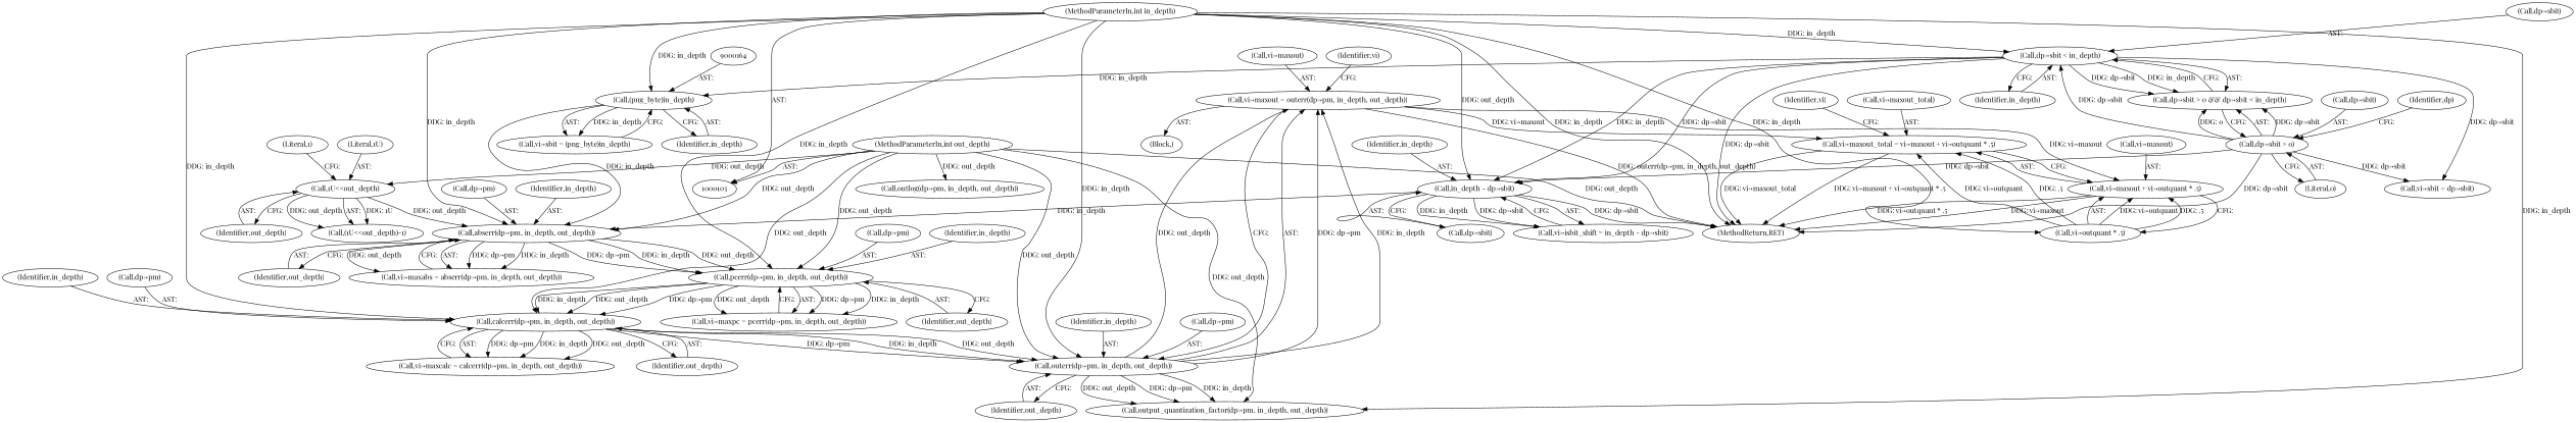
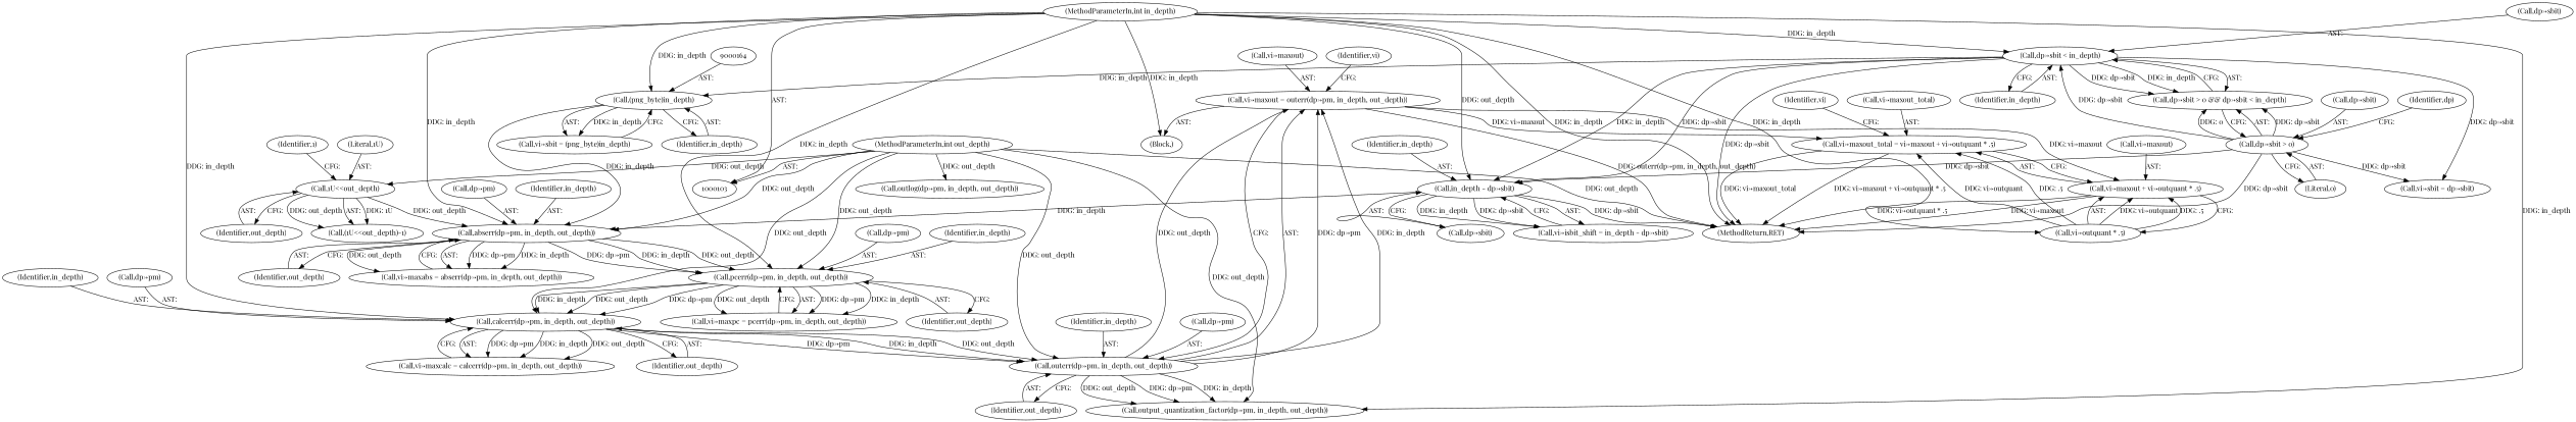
  digraph {
    fontname="Playfair Display"
    node [fontname="Playfair Display"]
    edge [fontname="Playfair Display"]
    n1 [label="(Call,vi->maxout = outerr(dp->pm, in_depth, out_depth))"]
    n2 [label="(Call,outerr(dp->pm, in_depth, out_depth))"]
    n3 [label="(Call,vi->maxout_total = vi->maxout + vi->outquant * .5)"]
    n4 [label="(Call,vi->maxout + vi->outquant * .5)"]
    n5 [label="(Block,)"]
    n6 [label="(MethodReturn,RET)"]
    n7 [label="(Identifier,out_depth)"]
    n8 [label="(Call,output_quantization_factor(dp->pm, in_depth, out_depth))"]
    n9 [label="(Call,vi->outquant * .5)"]
    n10 [label="(Call,calcerr(dp->pm, in_depth, out_depth))"]
    n11 [label="(Call,vi->maxcalc = calcerr(dp->pm, in_depth, out_depth))"]
    n12 [label="(Identifier,out_depth)"]
    n13 [label="(Call,pcerr(dp->pm, in_depth, out_depth))"]
    n14 [label="(Call,vi->maxpc = pcerr(dp->pm, in_depth, out_depth))"]
    n15 [label="(Identifier,out_depth)"]
    n16 [label="(Call,abserr(dp->pm, in_depth, out_depth))"]
    n17 [label="(Call,vi->maxabs = abserr(dp->pm, in_depth, out_depth))"]
    n18 [label="(Identifier,out_depth)"]
    n19 [label="(Call,in_depth - dp->sbit)"]
    n20 [label="(Call,dp->sbit)"]
    n21 [label="(Call,vi->isbit_shift = in_depth - dp->sbit)"]
    n22 [label="(Call,dp->sbit < in_depth)"]
    n23 [label="(Call,(png_byte)in_depth)"]
    n24 [label="(Identifier,in_depth)"]
    n25 [label="(Call,vi->sbit = dp->sbit)"]
    n26 [label="(Call,dp->sbit > 0 && dp->sbit < in_depth)"]
    n27 [label="(Call,vi->sbit = (png_byte)in_depth)"]
    n28 [label="(Identifier,in_depth)"]
    n29 [label="(Call,dp->sbit > 0)"]
    n30 [label="(Literal,0)"]
    n31 [label="(MethodParameterIn,int in_depth)"]
    1000103
    n33 [label="(Call,outlog(dp->pm, in_depth, out_depth))"]
    n34 [label="(Call,1U<<out_depth)"]
    n35 [label="(Call,(1U<<out_depth)-1)"]
    n36 [label="(Identifier,out_depth)"]
    n37 [label="(MethodParameterIn,int out_depth)"]
    n38 [label="(Call,vi->maxout)"]
    n39 [label="(Call,dp->pm)"]
    n40 [label="(Call,vi->maxout_total)"]
    n41 [label="(Call,dp->pm)"]
-   n42 [label="(Literal,1)"]
+   n42 [label="(Identifier,1)"]
    n43 [label="(Identifier,vi)"]
    n44 [label="(Identifier,vi)"]
    n45 [label="(Identifier,in_depth)"]
    n46 [label="(Identifier,in_depth)"]
    n47 [label="(Call,vi->maxout)"]
    n48 [label="(Identifier,in_depth)"]
    n49 [label="(Call,dp->pm)"]
    n50 [label="(Call,dp->sbit)"]
    n51 [label="(Identifier,in_depth)"]
    n52 [label="(Call,dp->pm)"]
    n53 [label="(Identifier,dp)"]
    n54 [label="(Literal,1U)"]
    n55 [label="(Identifier,in_depth)"]
    n56 [label="(Call,dp->sbit)"]
    n57 [label=9000164]
    n1 -> n2 [label="CFG: "]
    n1 -> n3 [label="DDG: vi->maxout"]
    n1 -> n4 [label="DDG: vi->maxout"]
    n1 -> n5 [label="AST: "]
    n1 -> n6 [label="DDG: outerr(dp->pm, in_depth, out_depth)"]
    n2 -> n1 [label="AST: "]
    n2 -> n1 [label="DDG: dp->pm"]
    n2 -> n1 [label="DDG: in_depth"]
    n2 -> n1 [label="DDG: out_depth"]
    n2 -> n7 [label="CFG: "]
    n2 -> n8 [label="DDG: dp->pm"]
    n2 -> n8 [label="DDG: in_depth"]
    n2 -> n8 [label="DDG: out_depth"]
    n3 -> n4 [label="CFG: "]
    n3 -> n6 [label="DDG: vi->maxout_total"]
    n3 -> n6 [label="DDG: vi->maxout + vi->outquant * .5"]
    n4 -> n3 [label="AST: "]
    n4 -> n6 [label="DDG: vi->maxout"]
    n4 -> n6 [label="DDG: vi->outquant * .5"]
    n4 -> n9 [label="CFG: "]
    n7 -> n2 [label="AST: "]
    n9 -> n3 [label="DDG: vi->outquant"]
    n9 -> n3 [label="DDG: .5"]
    n9 -> n4 [label="AST: "]
    n9 -> n4 [label="DDG: vi->outquant"]
    n9 -> n4 [label="DDG: .5"]
    n10 -> n2 [label="DDG: dp->pm"]
    n10 -> n2 [label="DDG: in_depth"]
    n10 -> n2 [label="DDG: out_depth"]
    n10 -> n11 [label="AST: "]
    n10 -> n11 [label="DDG: dp->pm"]
    n10 -> n11 [label="DDG: in_depth"]
    n10 -> n11 [label="DDG: out_depth"]
    n10 -> n12 [label="CFG: "]
    n11 -> n10 [label="CFG: "]
    n12 -> n10 [label="AST: "]
    n13 -> n10 [label="DDG: dp->pm"]
    n13 -> n10 [label="DDG: in_depth"]
    n13 -> n10 [label="DDG: out_depth"]
    n13 -> n14 [label="AST: "]
    n13 -> n14 [label="DDG: dp->pm"]
    n13 -> n14 [label="DDG: in_depth"]
    n13 -> n14 [label="DDG: out_depth"]
    n13 -> n15 [label="CFG: "]
    n14 -> n13 [label="CFG: "]
    n15 -> n13 [label="AST: "]
    n16 -> n13 [label="DDG: dp->pm"]
    n16 -> n13 [label="DDG: in_depth"]
    n16 -> n13 [label="DDG: out_depth"]
    n16 -> n17 [label="AST: "]
    n16 -> n17 [label="DDG: dp->pm"]
    n16 -> n17 [label="DDG: in_depth"]
    n16 -> n17 [label="DDG: out_depth"]
    n16 -> n18 [label="CFG: "]
    n17 -> n16 [label="CFG: "]
    n18 -> n16 [label="AST: "]
    n19 -> n6 [label="DDG: dp->sbit"]
    n19 -> n16 [label="DDG: in_depth"]
    n19 -> n20 [label="CFG: "]
    n19 -> n21 [label="AST: "]
    n19 -> n21 [label="DDG: in_depth"]
    n19 -> n21 [label="DDG: dp->sbit"]
    n20 -> n19 [label="AST: "]
    n21 -> n19 [label="CFG: "]
    n22 -> n6 [label="DDG: dp->sbit"]
    n22 -> n19 [label="DDG: in_depth"]
    n22 -> n19 [label="DDG: dp->sbit"]
    n22 -> n23 [label="DDG: in_depth"]
    n22 -> n24 [label="CFG: "]
    n22 -> n25 [label="DDG: dp->sbit"]
    n22 -> n26 [label="AST: "]
    n22 -> n26 [label="DDG: dp->sbit"]
    n22 -> n26 [label="DDG: in_depth"]
    n23 -> n16 [label="DDG: in_depth"]
    n23 -> n27 [label="AST: "]
    n23 -> n27 [label="DDG: in_depth"]
    n23 -> n28 [label="CFG: "]
    n24 -> n22 [label="AST: "]
    n26 -> n22 [label="CFG: "]
    n26 -> n29 [label="CFG: "]
    n27 -> n23 [label="CFG: "]
    n28 -> n23 [label="AST: "]
    n29 -> n6 [label="DDG: dp->sbit"]
    n29 -> n19 [label="DDG: dp->sbit"]
    n29 -> n22 [label="DDG: dp->sbit"]
    n29 -> n25 [label="DDG: dp->sbit"]
    n29 -> n26 [label="AST: "]
    n29 -> n26 [label="DDG: dp->sbit"]
    n29 -> n26 [label="DDG: 0"]
    n29 -> n30 [label="CFG: "]
    n30 -> n29 [label="AST: "]
-   n31 -> n2 [label="DDG: in_depth"]
+   n31 -> n5 [label="DDG: in_depth"]
    n31 -> n6 [label="DDG: in_depth"]
    n31 -> n8 [label="DDG: in_depth"]
    n31 -> n9 [label="DDG: in_depth"]
    n31 -> n10 [label="DDG: in_depth"]
    n31 -> n13 [label="DDG: in_depth"]
    n31 -> n16 [label="DDG: in_depth"]
    n31 -> n19 [label="DDG: out_depth"]
    n31 -> n22 [label="DDG: in_depth"]
    n31 -> n23 [label="DDG: in_depth"]
    n31 -> 1000103 [label="AST: "]
    n34 -> n16 [label="DDG: out_depth"]
    n34 -> n35 [label="AST: "]
    n34 -> n35 [label="DDG: 1U"]
    n34 -> n35 [label="DDG: out_depth"]
    n34 -> n36 [label="CFG: "]
    n36 -> n34 [label="AST: "]
    n37 -> n2 [label="DDG: out_depth"]
    n37 -> n6 [label="DDG: out_depth"]
    n37 -> n8 [label="DDG: out_depth"]
    n37 -> n10 [label="DDG: out_depth"]
    n37 -> n13 [label="DDG: out_depth"]
    n37 -> n16 [label="DDG: out_depth"]
    n37 -> 1000103 [label="AST: "]
    n37 -> n33 [label="DDG: out_depth"]
    n37 -> n34 [label="DDG: out_depth"]
    n38 -> n1 [label="AST: "]
    n39 -> n10 [label="AST: "]
    n40 -> n3 [label="AST: "]
    n41 -> n16 [label="AST: "]
    n42 -> n34 [label="CFG: "]
    n43 -> n3 [label="CFG: "]
    n44 -> n1 [label="CFG: "]
    n45 -> n16 [label="AST: "]
    n46 -> n10 [label="AST: "]
    n47 -> n4 [label="AST: "]
    n48 -> n2 [label="AST: "]
    n49 -> n13 [label="AST: "]
    n50 -> n29 [label="AST: "]
    n51 -> n19 [label="AST: "]
    n52 -> n2 [label="AST: "]
    n53 -> n29 [label="CFG: "]
    n54 -> n34 [label="AST: "]
    n55 -> n13 [label="AST: "]
    n56 -> n22 [label="AST: "]
    n57 -> n23 [label="AST: "]
  }
